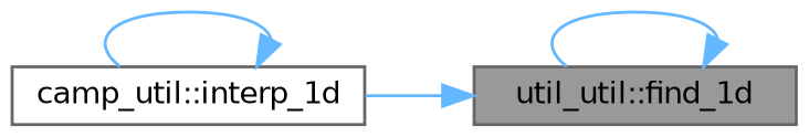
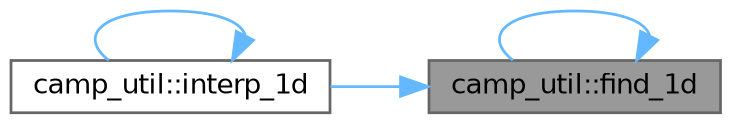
  digraph {
    rankdir=RL
    node [fontname=Helvetica fontsize=10 shape=box style=filled]
    edge [color=steelblue1 dir=back fontname=Helvetica fontsize=10 labelfontname=Helvetica labelfontsize=10 style=solid]
-   n1 [color=gray40 fillcolor=grey60 fontcolor=black height=0.2 label="util_util::find_1d" width=0.4]
+   n1 [color=gray40 fillcolor=grey60 fontcolor=black height=0.2 label="camp_util::find_1d" width=0.4]
    n2 [color=grey40 fillcolor=white height=0.2 label="camp_util::interp_1d" width=0.4]
    n1 -> n1
    n1 -> n2
    n2 -> n2
  }
